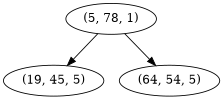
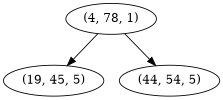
  digraph {
    n1 [label="(19, 45, 5)"]
-   "(5, 78, 1)"
-   "(44, 54, 5)" [label="(64, 54, 5)"]
+   "(5, 78, 1)" [label="(4, 78, 1)"]
+   "(44, 54, 5)"
    "(5, 78, 1)" -> n1
    "(5, 78, 1)" -> "(44, 54, 5)"
  }
